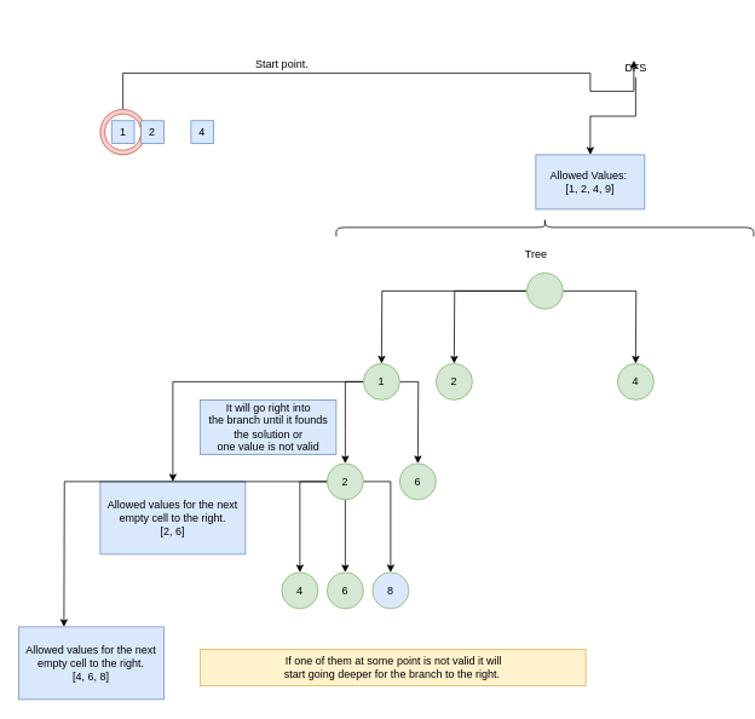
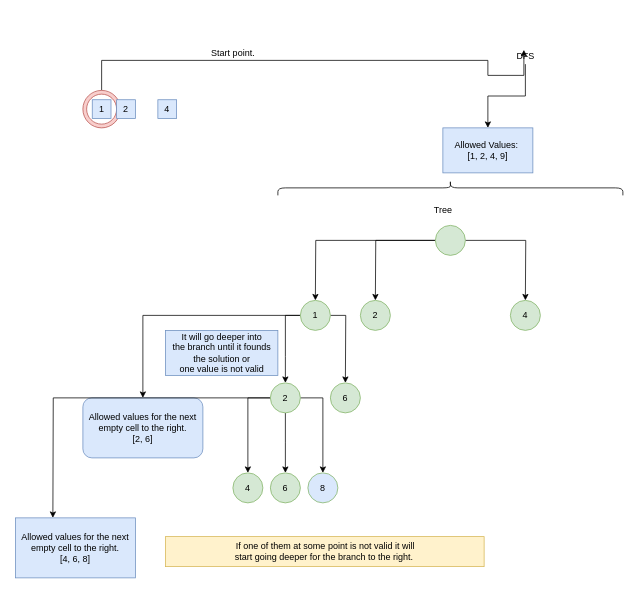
  <mxCell id="0" />
  <mxCell id="1" parent="0" />
  <mxCell id="2" value="" style="shape=image;verticalLabelPosition=bottom;labelBackgroundColor=#ffffff;verticalAlign=top;aspect=fixed;imageAspect=0;image=https://upload.wikimedia.org/wikipedia/commons/thumb/f/ff/Sudoku-by-L2G-20050714.svg/1200px-Sudoku-by-L2G-20050714.svg.png;" parent="1" vertex="1"><mxGeometry x="60" y="130" width="270" height="270" as="geometry" /></mxCell>
  <mxCell id="3" style="edgeStyle=orthogonalEdgeStyle;rounded=0;orthogonalLoop=1;jettySize=auto;html=1;entryX=0.45;entryY=0.05;entryDx=0;entryDy=0;entryPerimeter=0;" parent="1" source="4" target="6" edge="1"><mxGeometry relative="1" as="geometry"><mxPoint x="490" y="100" as="targetPoint" /><Array as="points"><mxPoint x="135" y="80" /><mxPoint x="650" y="80" /><mxPoint x="650" y="100" /></Array></mxGeometry></mxCell>
  <mxCell id="4" value="" style="verticalLabelPosition=bottom;verticalAlign=top;html=1;shape=mxgraph.basic.donut;dx=5;fillColor=#f8cecc;strokeColor=#b85450;" parent="1" vertex="1"><mxGeometry x="110" y="120" width="50" height="50" as="geometry" /></mxCell>
  <mxCell id="5" value="" style="edgeStyle=orthogonalEdgeStyle;rounded=0;orthogonalLoop=1;jettySize=auto;html=1;" parent="1" source="6" target="8" edge="1"><mxGeometry relative="1" as="geometry" /></mxCell>
  <mxCell id="6" value="DFS" style="text;html=1;align=center;verticalAlign=middle;resizable=0;points=[];autosize=1;" parent="1" vertex="1"><mxGeometry x="680" y="65" width="40" height="20" as="geometry" /></mxCell>
  <mxCell id="7" value="Start point." style="text;html=1;align=center;verticalAlign=middle;resizable=0;points=[];autosize=1;" parent="1" vertex="1"><mxGeometry x="275" y="60" width="70" height="20" as="geometry" /></mxCell>
  <mxCell id="8" value="Allowed Values:&amp;nbsp;&lt;br&gt;[1, 2, 4, 9]" style="whiteSpace=wrap;html=1;fillColor=#dae8fc;strokeColor=#6c8ebf;" parent="1" vertex="1"><mxGeometry x="590" y="170" width="120" height="60" as="geometry" /></mxCell>
  <mxCell id="9" value="" style="shape=curlyBracket;whiteSpace=wrap;html=1;rounded=1;rotation=90;" parent="1" vertex="1"><mxGeometry x="590" y="20" width="20" height="460" as="geometry" /></mxCell>
  <mxCell id="10" style="edgeStyle=orthogonalEdgeStyle;rounded=0;orthogonalLoop=1;jettySize=auto;html=1;" parent="1" source="13" edge="1"><mxGeometry relative="1" as="geometry"><mxPoint x="420" y="400" as="targetPoint" /></mxGeometry></mxCell>
  <mxCell id="11" style="edgeStyle=orthogonalEdgeStyle;rounded=0;orthogonalLoop=1;jettySize=auto;html=1;" parent="1" source="13" edge="1"><mxGeometry relative="1" as="geometry"><mxPoint x="500" y="400" as="targetPoint" /></mxGeometry></mxCell>
  <mxCell id="12" style="edgeStyle=orthogonalEdgeStyle;rounded=0;orthogonalLoop=1;jettySize=auto;html=1;" parent="1" source="13" edge="1"><mxGeometry relative="1" as="geometry"><mxPoint x="700" y="400" as="targetPoint" /></mxGeometry></mxCell>
  <mxCell id="13" value="" style="ellipse;whiteSpace=wrap;html=1;aspect=fixed;fillColor=#d5e8d4;strokeColor=#82b366;" parent="1" vertex="1"><mxGeometry x="580" y="300" width="40" height="40" as="geometry" /></mxCell>
  <mxCell id="14" value="Tree" style="text;html=1;align=center;verticalAlign=middle;resizable=0;points=[];autosize=1;" parent="1" vertex="1"><mxGeometry x="570" y="270" width="40" height="20" as="geometry" /></mxCell>
  <mxCell id="15" style="edgeStyle=orthogonalEdgeStyle;rounded=0;orthogonalLoop=1;jettySize=auto;html=1;" parent="1" source="18" target="22" edge="1"><mxGeometry relative="1" as="geometry"><mxPoint x="300" y="450" as="targetPoint" /></mxGeometry></mxCell>
  <mxCell id="16" style="edgeStyle=orthogonalEdgeStyle;rounded=0;orthogonalLoop=1;jettySize=auto;html=1;" parent="1" source="18" edge="1"><mxGeometry relative="1" as="geometry"><mxPoint x="380" y="510" as="targetPoint" /></mxGeometry></mxCell>
  <mxCell id="17" style="edgeStyle=orthogonalEdgeStyle;rounded=0;orthogonalLoop=1;jettySize=auto;html=1;" parent="1" source="18" edge="1"><mxGeometry relative="1" as="geometry"><mxPoint x="460" y="510" as="targetPoint" /></mxGeometry></mxCell>
  <mxCell id="18" value="1" style="ellipse;whiteSpace=wrap;html=1;aspect=fixed;fillColor=#d5e8d4;strokeColor=#82b366;" parent="1" vertex="1"><mxGeometry x="400" y="400" width="40" height="40" as="geometry" /></mxCell>
  <mxCell id="19" value="2" style="ellipse;whiteSpace=wrap;html=1;aspect=fixed;fillColor=#d5e8d4;strokeColor=#82b366;" parent="1" vertex="1"><mxGeometry x="480" y="400" width="40" height="40" as="geometry" /></mxCell>
  <mxCell id="20" value="4" style="ellipse;whiteSpace=wrap;html=1;aspect=fixed;fillColor=#d5e8d4;strokeColor=#82b366;" parent="1" vertex="1"><mxGeometry x="680" y="400" width="40" height="40" as="geometry" /></mxCell>
- <mxCell id="21" value="It will go right into &lt;br&gt;the branch&amp;nbsp;until it&amp;nbsp;founds &lt;br&gt;the solution or &lt;br&gt;one value is not valid" style="text;html=1;align=center;verticalAlign=middle;resizable=0;points=[];autosize=1;fillColor=#dae8fc;strokeColor=#6c8ebf;" parent="1" vertex="1"><mxGeometry x="220" y="440" width="150" height="60" as="geometry" /></mxCell>
- <mxCell id="22" value="Allowed values for the next empty cell to the right.&lt;br&gt;[2, 6]" style="rounded=0;whiteSpace=wrap;html=1;fillColor=#dae8fc;strokeColor=#6c8ebf;" parent="1" vertex="1"><mxGeometry x="110" y="530" width="160" height="80" as="geometry" /></mxCell>
+ <mxCell id="21" value="It will go deeper into &lt;br&gt;the branch&amp;nbsp;until it&amp;nbsp;founds &lt;br&gt;the solution or &lt;br&gt;one value is not valid" style="text;html=1;align=center;verticalAlign=middle;resizable=0;points=[];autosize=1;fillColor=#dae8fc;strokeColor=#6c8ebf;" parent="1" vertex="1"><mxGeometry x="220" y="440" width="150" height="60" as="geometry" /></mxCell>
+ <mxCell id="22" value="Allowed values for the next empty cell to the right.&lt;br&gt;[2, 6]" style="whiteSpace=wrap;html=1;fillColor=#dae8fc;strokeColor=#6c8ebf;rounded=1;" parent="1" vertex="1"><mxGeometry x="110" y="530" width="160" height="80" as="geometry" /></mxCell>
  <mxCell id="23" style="edgeStyle=orthogonalEdgeStyle;rounded=0;orthogonalLoop=1;jettySize=auto;html=1;" parent="1" source="27" edge="1"><mxGeometry relative="1" as="geometry"><mxPoint x="70" y="690" as="targetPoint" /></mxGeometry></mxCell>
  <mxCell id="24" style="edgeStyle=orthogonalEdgeStyle;rounded=0;orthogonalLoop=1;jettySize=auto;html=1;" parent="1" source="27" edge="1"><mxGeometry relative="1" as="geometry"><mxPoint x="380" y="630" as="targetPoint" /></mxGeometry></mxCell>
  <mxCell id="25" style="edgeStyle=orthogonalEdgeStyle;rounded=0;orthogonalLoop=1;jettySize=auto;html=1;" parent="1" source="27" edge="1"><mxGeometry relative="1" as="geometry"><mxPoint x="430" y="630" as="targetPoint" /><Array as="points"><mxPoint x="430" y="530" /><mxPoint x="430" y="630" /></Array></mxGeometry></mxCell>
  <mxCell id="26" style="edgeStyle=orthogonalEdgeStyle;rounded=0;orthogonalLoop=1;jettySize=auto;html=1;" parent="1" source="27" edge="1"><mxGeometry relative="1" as="geometry"><mxPoint x="330" y="630" as="targetPoint" /><Array as="points"><mxPoint x="330" y="530" /><mxPoint x="330" y="630" /></Array></mxGeometry></mxCell>
  <mxCell id="27" value="2" style="ellipse;whiteSpace=wrap;html=1;aspect=fixed;fillColor=#d5e8d4;strokeColor=#82b366;" parent="1" vertex="1"><mxGeometry x="360" y="510" width="40" height="40" as="geometry" /></mxCell>
  <mxCell id="28" value="6" style="ellipse;whiteSpace=wrap;html=1;aspect=fixed;fillColor=#d5e8d4;strokeColor=#82b366;" parent="1" vertex="1"><mxGeometry x="440" y="510" width="40" height="40" as="geometry" /></mxCell>
  <mxCell id="29" value="Allowed values for the next empty cell to the right.&lt;br&gt;[4, 6, 8]" style="rounded=0;whiteSpace=wrap;html=1;fillColor=#dae8fc;strokeColor=#6c8ebf;" parent="1" vertex="1"><mxGeometry y="690" width="160" height="80" as="geometry" x="20" /></mxCell>
  <mxCell id="30" value="4" style="ellipse;whiteSpace=wrap;html=1;aspect=fixed;fillColor=#d5e8d4;strokeColor=#82b366;" parent="1" vertex="1"><mxGeometry x="310" y="630" width="40" height="40" as="geometry" /></mxCell>
  <mxCell id="31" value="6" style="ellipse;whiteSpace=wrap;html=1;aspect=fixed;fillColor=#d5e8d4;strokeColor=#82b366;" parent="1" vertex="1"><mxGeometry x="360" y="630" width="40" height="40" as="geometry" /></mxCell>
  <mxCell id="32" value="8" style="ellipse;whiteSpace=wrap;html=1;aspect=fixed;fillColor=#dae8fc;strokeColor=#82b366;" parent="1" vertex="1"><mxGeometry x="410" y="630" width="40" height="40" as="geometry" /></mxCell>
  <mxCell id="33" value="1" style="text;html=1;strokeColor=#6c8ebf;fillColor=#dae8fc;align=center;verticalAlign=middle;whiteSpace=wrap;rounded=0;" parent="1" vertex="1"><mxGeometry x="122.5" y="132.5" width="25" height="25" as="geometry" /></mxCell>
  <mxCell id="34" value="2" style="text;html=1;strokeColor=#6c8ebf;fillColor=#dae8fc;align=center;verticalAlign=middle;whiteSpace=wrap;rounded=0;" parent="1" vertex="1"><mxGeometry x="155" y="132.5" width="25" height="25" as="geometry" /></mxCell>
  <mxCell id="35" value="4" style="text;html=1;strokeColor=#6c8ebf;fillColor=#dae8fc;align=center;verticalAlign=middle;whiteSpace=wrap;rounded=0;" parent="1" vertex="1"><mxGeometry x="210" y="132.5" width="25" height="25" as="geometry" /></mxCell>
  <mxCell id="36" value="If one of them at some point is not valid it will &lt;br&gt;start going deeper for the branch to the right.&amp;nbsp;" style="text;html=1;align=center;verticalAlign=middle;resizable=0;points=[];autosize=1;fillColor=#fff2cc;strokeColor=#d6b656;" parent="1" vertex="1"><mxGeometry x="220" y="715" width="425" height="40" as="geometry" /></mxCell>
